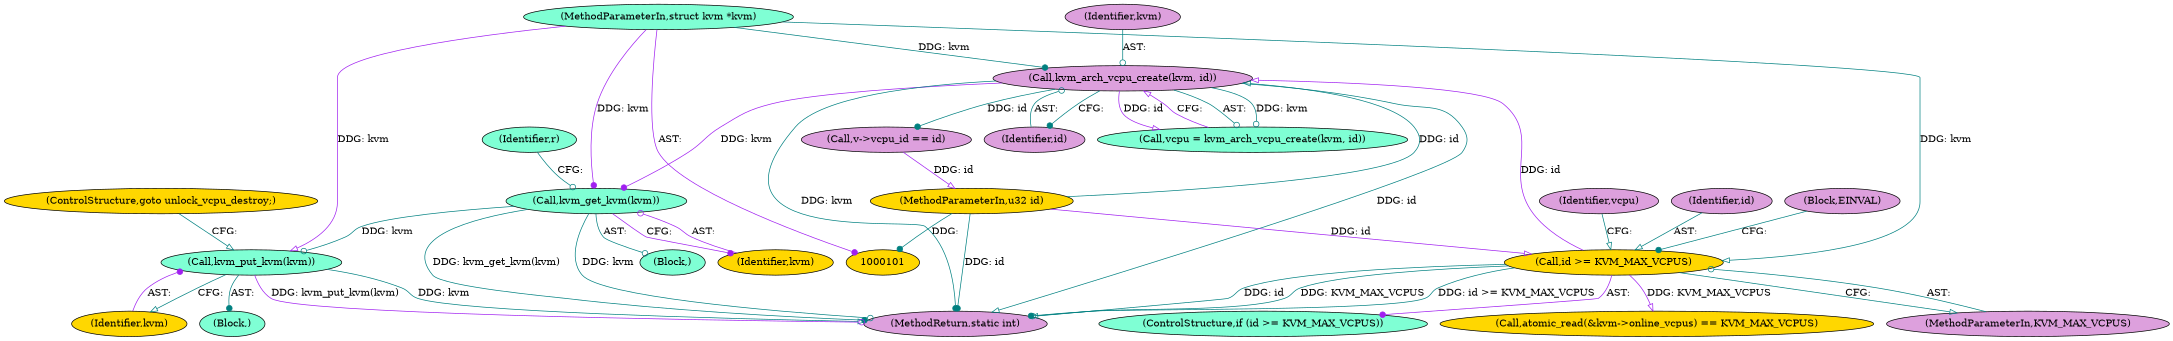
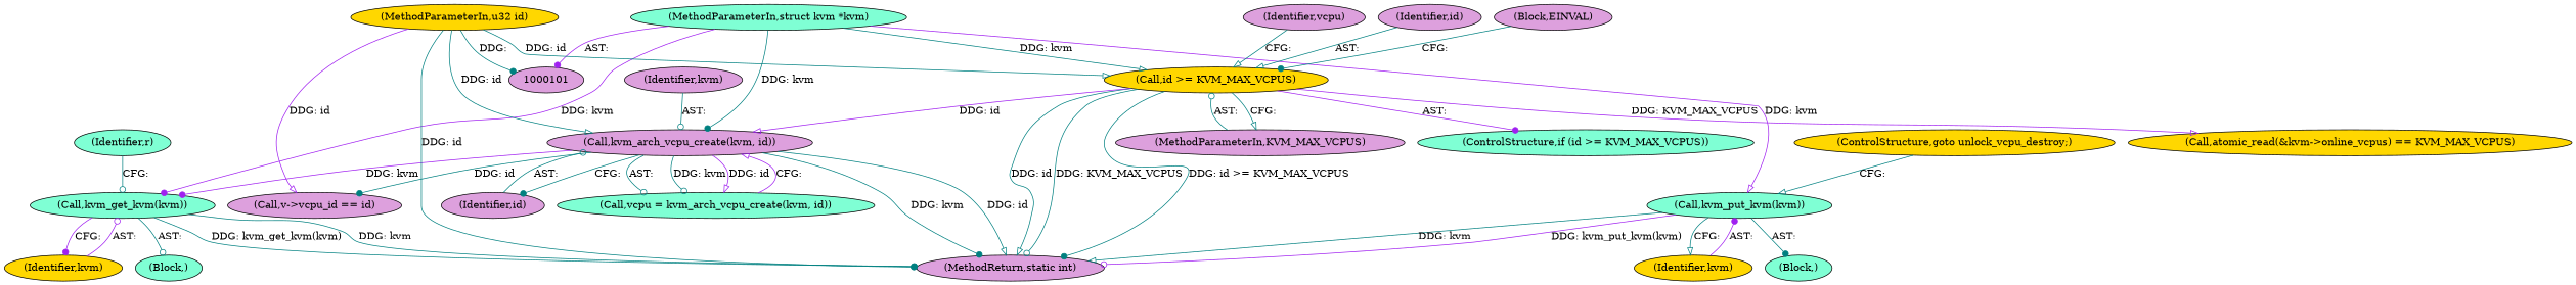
  digraph {
    node [fillcolor=plum style=filled]
    edge [arrowhead=onormal color=teal]
    n1 [fillcolor=aquamarine label="(Call,kvm_get_kvm(kvm))"]
    n2 [fillcolor=aquamarine label="(Call,kvm_put_kvm(kvm))"]
    n3 [fillcolor=aquamarine label="(Block,)"]
    n4 [fillcolor=gold label="(Identifier,kvm)"]
    n5 [label="(MethodReturn,static int)"]
    n6 [fillcolor=aquamarine label="(Block,)"]
    n7 [fillcolor=gold label="(Identifier,kvm)"]
    n8 [label="(Call,kvm_arch_vcpu_create(kvm, id))"]
    n9 [fillcolor=aquamarine label="(Call,vcpu = kvm_arch_vcpu_create(kvm, id))"]
    n10 [label="(Call,v->vcpu_id == id)"]
    n11 [label="(Identifier,id)"]
    n12 [fillcolor=aquamarine label="(MethodParameterIn,struct kvm *kvm)"]
-   1000101 [fillcolor=gold]
+   1000101
    n14 [fillcolor=gold label="(Call,id >= KVM_MAX_VCPUS)"]
    n15 [fillcolor=aquamarine label="(ControlStructure,if (id >= KVM_MAX_VCPUS))"]
    n16 [fillcolor=gold label="(Call,atomic_read(&kvm->online_vcpus) == KVM_MAX_VCPUS)"]
    n17 [label="(MethodParameterIn,KVM_MAX_VCPUS)"]
    n18 [fillcolor=gold label="(MethodParameterIn,u32 id)"]
    n19 [label="(Identifier,vcpu)"]
    n20 [fillcolor=gold label="(ControlStructure,goto unlock_vcpu_destroy;)"]
    n21 [fillcolor=aquamarine label="(Identifier,r)"]
    n22 [label="(Identifier,id)"]
    n23 [label="(Block,EINVAL)"]
    n24 [label="(Identifier,kvm)"]
-   n1 -> n2 [arrowhead=odot label="DDG: kvm"]
    n1 -> n3 [arrowhead=odot label="AST: "]
    n1 -> n4 [arrowhead=dot color=purple label="CFG: "]
    n1 -> n5 [arrowhead=dot label="DDG: kvm_get_kvm(kvm)"]
    n1 -> n5 [arrowhead=odot label="DDG: kvm"]
    n2 -> n5 [label="DDG: kvm"]
    n2 -> n5 [arrowhead=odot color=purple label="DDG: kvm_put_kvm(kvm)"]
    n2 -> n6 [arrowhead=dot label="AST: "]
    n2 -> n7 [label="CFG: "]
    n4 -> n1 [arrowhead=odot color=purple label="AST: "]
    n7 -> n2 [arrowhead=dot color=purple label="AST: "]
    n8 -> n1 [arrowhead=dot color=purple label="DDG: kvm"]
    n8 -> n5 [arrowhead=dot label="DDG: kvm"]
    n8 -> n5 [label="DDG: id"]
    n8 -> n9 [arrowhead=odot label="AST: "]
    n8 -> n9 [arrowhead=odot label="DDG: kvm"]
    n8 -> n9 [color=purple label="DDG: id"]
    n8 -> n10 [arrowhead=dot label="DDG: id"]
    n8 -> n11 [arrowhead=dot label="CFG: "]
    n9 -> n8 [color=purple label="CFG: "]
    n11 -> n8 [arrowhead=odot label="AST: "]
    n12 -> n1 [arrowhead=dot color=purple label="DDG: kvm"]
    n12 -> n2 [color=purple label="DDG: kvm"]
    n12 -> n8 [arrowhead=dot label="DDG: kvm"]
    n12 -> 1000101 [arrowhead=dot color=purple label="AST: "]
    n12 -> n14 [label="DDG: kvm"]
    n14 -> n5 [label="DDG: id"]
    n14 -> n5 [arrowhead=odot label="DDG: KVM_MAX_VCPUS"]
    n14 -> n5 [arrowhead=dot label="DDG: id >= KVM_MAX_VCPUS"]
    n14 -> n8 [color=purple label="DDG: id"]
    n14 -> n15 [arrowhead=dot color=purple label="AST: "]
    n14 -> n16 [color=purple label="DDG: KVM_MAX_VCPUS"]
    n14 -> n17 [label="CFG: "]
    n17 -> n14 [arrowhead=odot label="AST: "]
    n18 -> n5 [arrowhead=dot label="DDG: id"]
    n18 -> n8 [label="DDG: id"]
-   n10 -> n18 [color=purple label="DDG: id"]
+   n18 -> n10 [color=purple label="DDG: id"]
    n18 -> 1000101 [arrowhead=dot label="DDG: "]
-   n18 -> n14 [color=purple label="DDG: id"]
+   n18 -> n14 [label="DDG: id"]
    n19 -> n14 [label="CFG: "]
    n20 -> n2 [label="CFG: "]
    n21 -> n1 [arrowhead=odot label="CFG: "]
    n22 -> n14 [label="AST: "]
    n23 -> n14 [arrowhead=dot label="CFG: "]
    n24 -> n8 [arrowhead=odot label="AST: "]
  }
